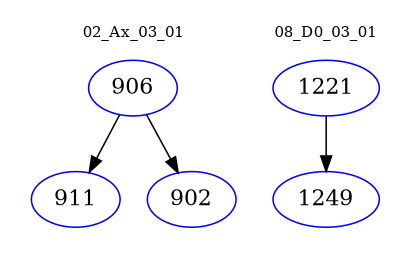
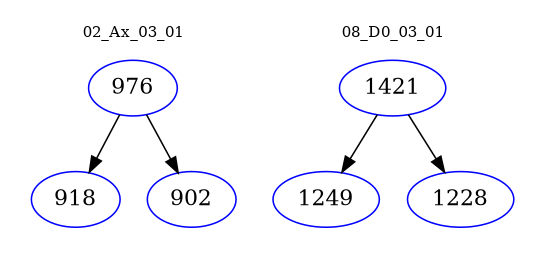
  digraph {
    node [color=blue]
    edge [color=black]
-   n1 [label=906]
-   n2 [label=911]
+   n1 [label=976]
+   n2 [label=918]
    n3 [label=902]
-   n4 [label=1221]
+   n4 [label=1421]
    n5 [label=1249]
+   n6 [label=1228]
    subgraph cluster_1 {
      color=white
      fontsize=10
      label="02_Ax_03_01"
      n1
      n2
      n3
    }
    subgraph cluster_2 {
      color=white
      fontsize=10
      label="08_D0_03_01"
      n4
      n5
+     n6
    }
    n1 -> n2
    n1 -> n3
    n4 -> n5
+   n4 -> n6
  }
